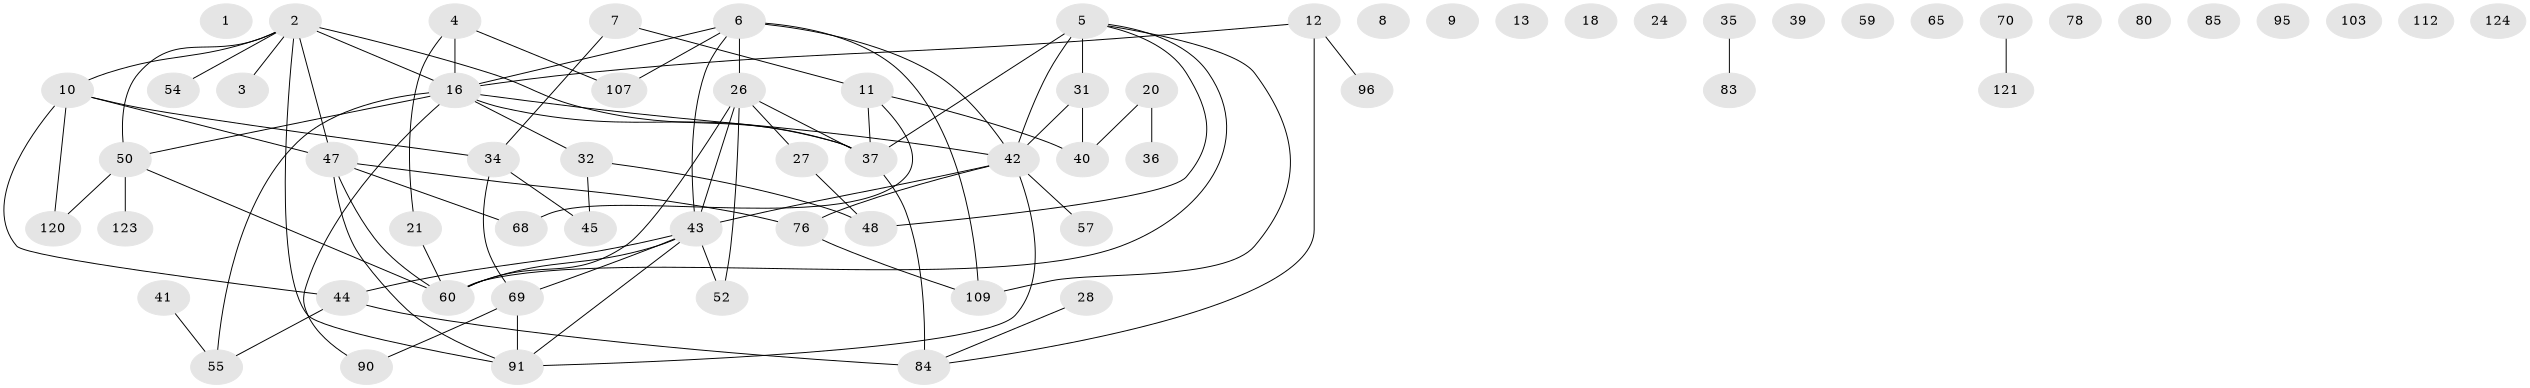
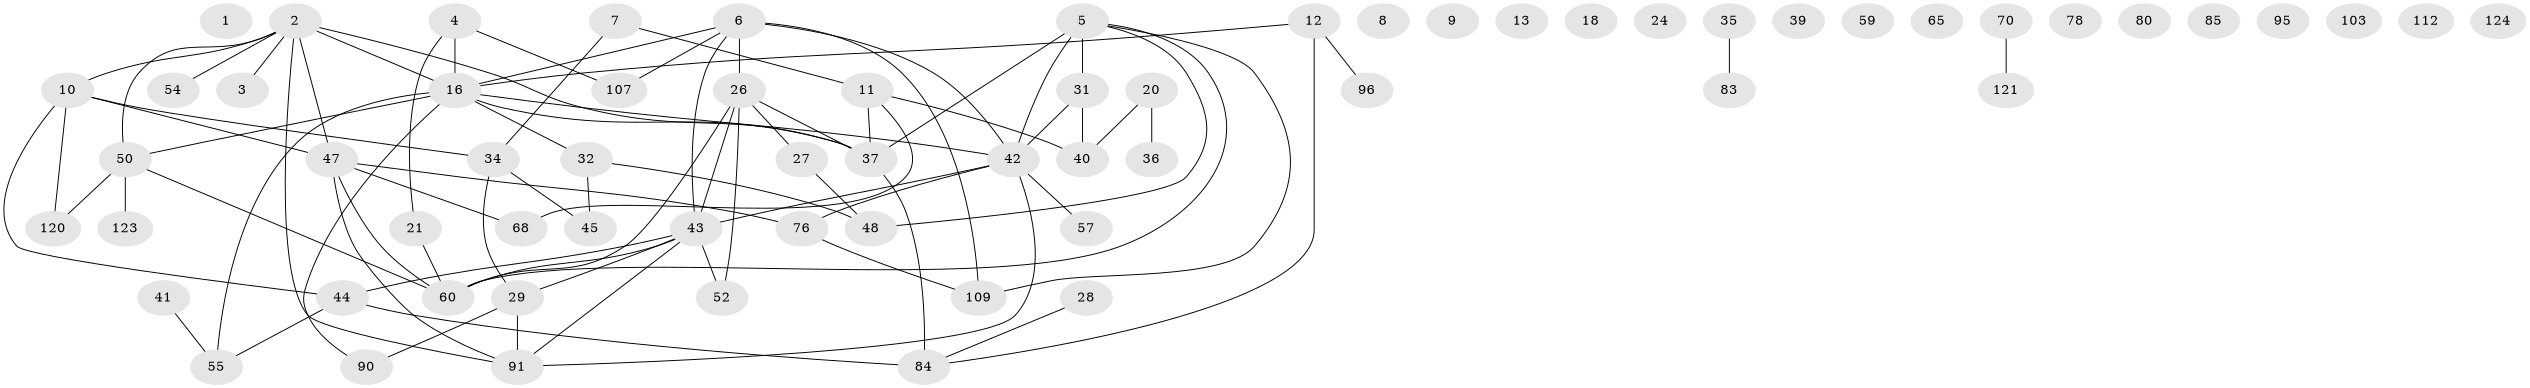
  graph {
    node [color=gray90 style=filled]
    1
    2 [super="+23+33"]
    3 [super="+62"]
    10 [super="+100"]
    16 [super="+116+119+66"]
    37 [super="+72+87"]
    47 [super="+58"]
    50 [super="+51+64"]
    54
    91
    34 [super="+79"]
    44 [super="+93"]
    120
    42 [super="+53"]
    32
    55 [super="+73"]
    90 [super="+114"]
    84 [super="+127"]
    60 [super="+92+75"]
    68 [super="+115"]
    76 [super="+134"]
    123
    4 [super="+29+101"]
    21 [super="+30"]
    107
    5 [super="+130+17"]
    31 [super="+104"]
    48 [super="+86"]
    109 [super="+125"]
    40
    43 [super="+108+67"]
    57
    6 [super="+15"]
    26 [super="+61+46"]
    27 [super="+98"]
    52
-   69 [super="+82+132"]
+   69 [super="+82+132" label=29]
    11 [super="+111+14"]
    7
    45 [super="+49"]
    8
    9
    12 [super="+94+56"]
    96
    13
    18
    20 [super="+81"]
    36 [super="+113"]
    24
    28
    35
    83
    39
    41
    59
    65
    70 [super="+74"]
    121
    78
    80 [super="+105+131"]
    85
    95
    103
    112
    124
    2 -- 3
    2 -- 10
    2 -- 16 [weight=2]
    2 -- 37
    2 -- 47
    2 -- 50
    2 -- 54
    2 -- 91
    10 -- 47
    10 -- 34
    10 -- 44
    10 -- 120
    16 -- 37
    16 -- 50
    16 -- 42
    16 -- 32
    16 -- 55
    16 -- 90
    37 -- 84 [weight=2]
    47 -- 91
    47 -- 60
    47 -- 68
    47 -- 76
    50 -- 120
    50 -- 60
    50 -- 123
    34 -- 69
    34 -- 45
    44 -- 55
    44 -- 84
    42 -- 91
    42 -- 76
    42 -- 43
    42 -- 57
    32 -- 48
    32 -- 45
    76 -- 109
    4 -- 16
    4 -- 21
    4 -- 107
    21 -- 60
    5 -- 37 [weight=2]
    5 -- 42
    5 -- 60
    5 -- 31 [weight=2]
    5 -- 48
    5 -- 109
    31 -- 42
    31 -- 40
    43 -- 91
    43 -- 44
    43 -- 60
    43 -- 52
    43 -- 69
    6 -- 16
    6 -- 42
    6 -- 107
    6 -- 109
    6 -- 43
    6 -- 26 [weight=2]
    26 -- 37
    26 -- 60
    26 -- 43
    26 -- 27
    26 -- 52
    27 -- 48
    69 -- 91
    69 -- 90
    11 -- 37
    11 -- 68
    11 -- 40
    7 -- 34
    7 -- 11
    12 -- 16
    12 -- 84
    12 -- 96
    20 -- 40
    20 -- 36
    28 -- 84
    35 -- 83
    41 -- 55
    70 -- 121
  }
